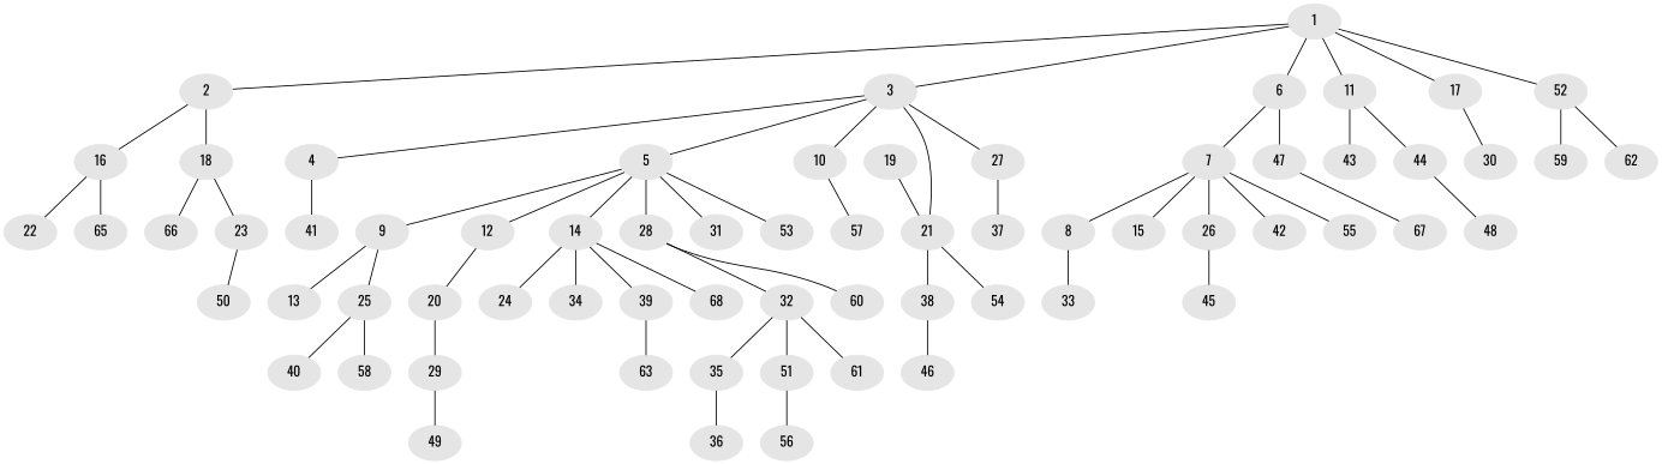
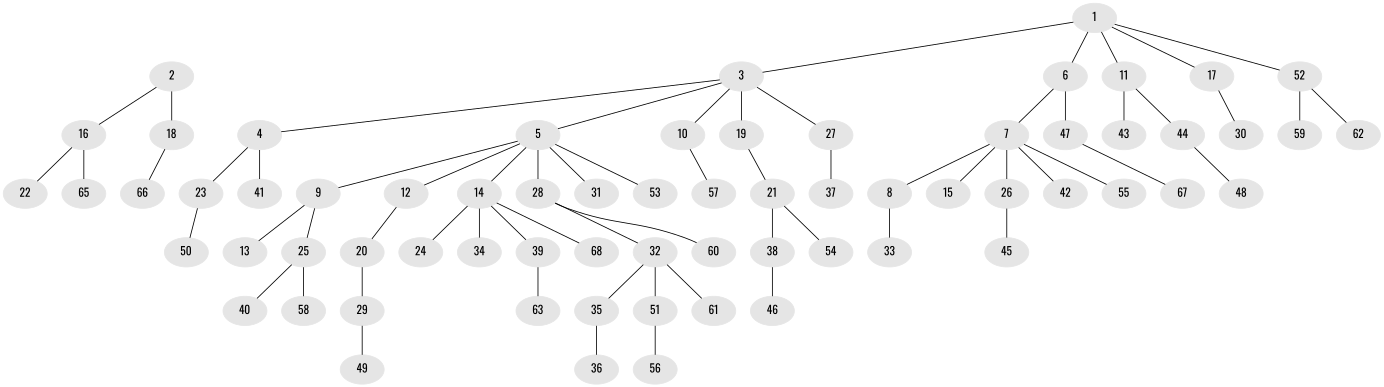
  graph {
    fontname=Oswald
    node [color=gray90 fontname=Oswald style=filled]
    edge [fontname=Oswald]
    1
    2
    3
    6
    11
    17
    52
    16
    18
    4
    5
    10
    19
    27
    7
    47
    43
    44
    30
    59
    62
    22
    65
    66
    23
    41
    9
    12
    14
    28
    31
    53
    57
    21
    37
    50
    13
    25
    20
    24
    34
    39
    68
    32
    60
    8
    15
    26
    42
    55
    67
    33
    45
    40
    58
    48
    29
    63
    38
    54
    49
    46
    35
    51
    61
    36
    56
-   1 -- 2
    1 -- 3
    1 -- 6
    1 -- 11
    1 -- 17
    1 -- 52
    2 -- 16
    2 -- 18
    3 -- 4
    3 -- 5
    3 -- 10
-   3 -- 21
+   3 -- 19
    3 -- 27
    6 -- 7
    6 -- 47
    11 -- 43
    11 -- 44
    17 -- 30
    52 -- 59
    52 -- 62
    16 -- 22
    16 -- 65
    18 -- 66
-   18 -- 23
+   4 -- 23
    4 -- 41
    5 -- 9
    5 -- 12
    5 -- 14
    5 -- 28
    5 -- 31
    5 -- 53
    10 -- 57
    19 -- 21
    27 -- 37
    7 -- 8
    7 -- 15
    7 -- 26
    7 -- 42
    7 -- 55
    47 -- 67
    44 -- 48
    23 -- 50
    9 -- 13
    9 -- 25
    12 -- 20
    14 -- 24
    14 -- 34
    14 -- 39
    14 -- 68
    28 -- 32
    28 -- 60
    21 -- 38
    21 -- 54
    25 -- 40
    25 -- 58
    20 -- 29
    39 -- 63
    32 -- 35
    32 -- 51
    32 -- 61
    8 -- 33
    26 -- 45
    29 -- 49
    38 -- 46
    35 -- 36
    51 -- 56
  }
